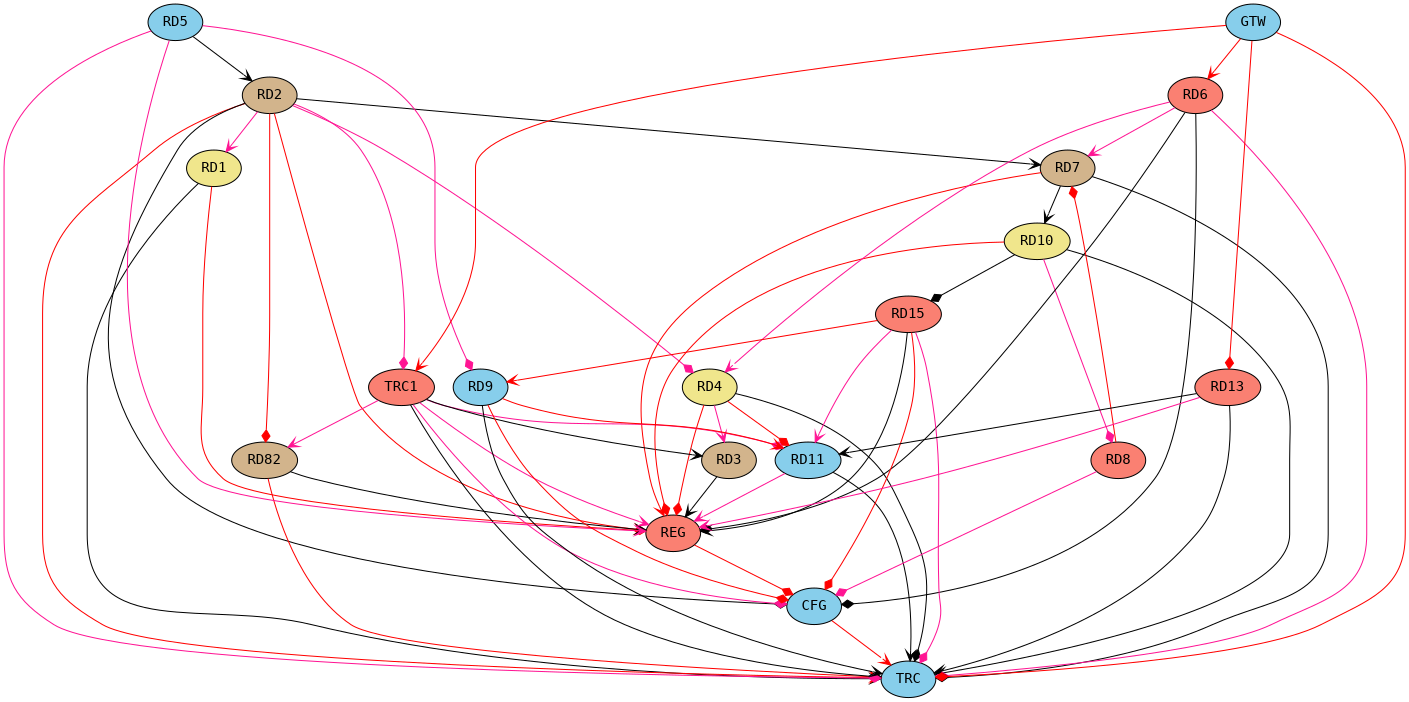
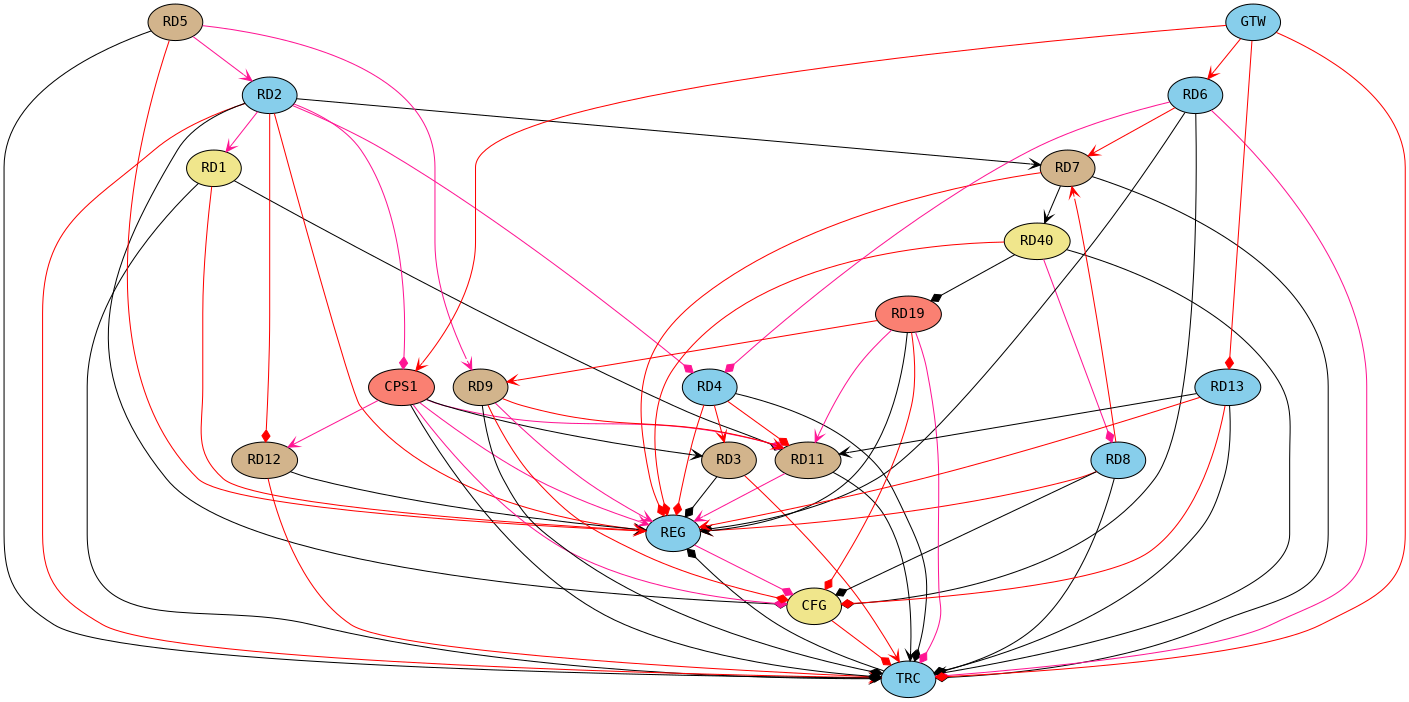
  strict digraph {
    fontname="DejaVu Sans Mono"
    node [fillcolor=tan fontname="DejaVu Sans Mono" style=filled]
    edge [arrowhead=vee color=black fontname="DejaVu Sans Mono"]
    n1 [fillcolor=khaki label=RD1]
-   n2 [fillcolor=skyblue label=RD11]
-   n3 [fillcolor=salmon label=REG]
+   n2 [label=RD11]
+   n3 [fillcolor=skyblue label=REG]
    n4 [fillcolor=skyblue label=TRC]
-   n5 [fillcolor=skyblue label=CFG]
-   n6 [label=RD2]
-   n7 [fillcolor=khaki label=RD4]
+   n5 [fillcolor=khaki label=CFG]
+   n6 [fillcolor=skyblue label=RD2]
+   n7 [fillcolor=skyblue label=RD4]
    n8 [label=RD7]
-   n9 [label=RD82]
-   n10 [fillcolor=salmon label=TRC1]
+   n9 [label=RD12]
+   n10 [fillcolor=salmon label=CPS1]
    n11 [label=RD3]
-   n12 [fillcolor=khaki label=RD10]
-   n13 [fillcolor=skyblue label=RD5]
-   n14 [fillcolor=skyblue label=RD9]
-   n15 [fillcolor=salmon label=RD6]
-   n16 [fillcolor=salmon label=RD8]
-   n17 [fillcolor=salmon label=RD15]
-   n18 [fillcolor=salmon label=RD13]
+   n12 [fillcolor=khaki label=RD40]
+   n13 [label=RD5]
+   n14 [label=RD9]
+   n15 [fillcolor=skyblue label=RD6]
+   n16 [fillcolor=skyblue label=RD8]
+   n17 [fillcolor=salmon label=RD19]
+   n18 [fillcolor=skyblue label=RD13]
    n19 [fillcolor=skyblue label=GTW]
-   n1 -> n3 [arrowhead=diamond color=red]
+   n1 -> n2 [arrowhead=diamond]
+   n1 -> n3 [color=red]
    n1 -> n4
    n2 -> n3 [color=deeppink]
    n2 -> n4
-   n3 -> n5 [arrowhead=diamond color=red]
-   n5 -> n4 [color=red]
+   n3 -> n5 [arrowhead=diamond color=deeppink]
+   n4 -> n3 [arrowhead=diamond]
+   n5 -> n4 [arrowhead=diamond color=red]
    n6 -> n1 [color=deeppink]
    n6 -> n3 [color=red]
    n6 -> n4 [color=red]
    n6 -> n5 [arrowhead=diamond]
    n6 -> n7 [arrowhead=diamond color=deeppink]
    n6 -> n8
    n6 -> n9 [arrowhead=diamond color=red]
    n6 -> n10 [arrowhead=diamond color=deeppink]
    n7 -> n2 [arrowhead=diamond color=red]
    n7 -> n3 [arrowhead=diamond color=red]
    n7 -> n4 [arrowhead=diamond]
-   n7 -> n11 [color=deeppink]
-   n8 -> n3 [color=red]
+   n7 -> n11 [color=red]
+   n8 -> n3 [arrowhead=diamond color=red]
    n8 -> n4 [arrowhead=diamond]
    n8 -> n12
    n9 -> n3
    n9 -> n4 [color=red]
    n10 -> n2 [arrowhead=diamond color=deeppink]
    n10 -> n3 [color=deeppink]
    n10 -> n4 [arrowhead=diamond]
    n10 -> n5 [arrowhead=diamond color=deeppink]
    n10 -> n9 [color=deeppink]
    n10 -> n11
-   n11 -> n3
+   n11 -> n3 [arrowhead=diamond]
+   n11 -> n4 [color=red]
    n12 -> n3 [arrowhead=diamond color=red]
    n12 -> n4
    n12 -> n16 [arrowhead=diamond color=deeppink]
    n12 -> n17 [arrowhead=diamond]
-   n13 -> n3 [color=deeppink]
-   n13 -> n4 [arrowhead=diamond color=deeppink]
-   n13 -> n6
-   n13 -> n14 [arrowhead=diamond color=deeppink]
+   n13 -> n3 [color=red]
+   n13 -> n4 [arrowhead=diamond]
+   n13 -> n6 [color=deeppink]
+   n13 -> n14 [color=deeppink]
    n14 -> n2 [color=red]
-   n14 -> n4
+   n14 -> n3 [color=deeppink]
+   n14 -> n4 [arrowhead=diamond]
    n14 -> n5 [arrowhead=diamond color=red]
    n15 -> n3 [arrowhead=diamond]
    n15 -> n4 [arrowhead=diamond color=deeppink]
    n15 -> n5 [arrowhead=diamond]
-   n15 -> n7 [color=deeppink]
-   n15 -> n8 [color=deeppink]
-   n16 -> n5 [arrowhead=diamond color=deeppink]
-   n16 -> n8 [arrowhead=diamond color=red]
+   n15 -> n7 [arrowhead=diamond color=deeppink]
+   n15 -> n8 [color=red]
+   n16 -> n3 [color=red]
+   n16 -> n4 [arrowhead=diamond]
+   n16 -> n5 [arrowhead=diamond]
+   n16 -> n8 [color=red]
    n17 -> n2 [color=deeppink]
    n17 -> n3
    n17 -> n4 [arrowhead=diamond color=deeppink]
    n17 -> n5 [arrowhead=diamond color=red]
    n17 -> n14 [color=red]
    n18 -> n2
-   n18 -> n3 [color=deeppink]
-   n18 -> n4
+   n18 -> n3 [color=red]
+   n18 -> n4 [arrowhead=diamond]
+   n18 -> n5 [arrowhead=diamond color=red]
    n19 -> n4 [arrowhead=diamond color=red]
    n19 -> n10 [color=red]
    n19 -> n15 [color=red]
    n19 -> n18 [arrowhead=diamond color=red]
  }
